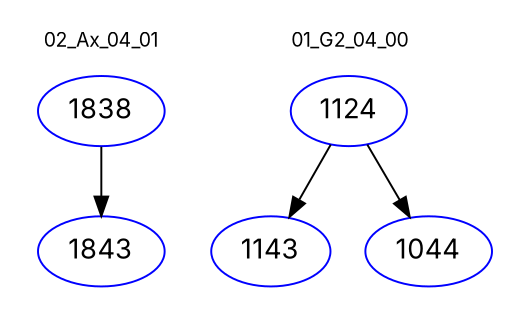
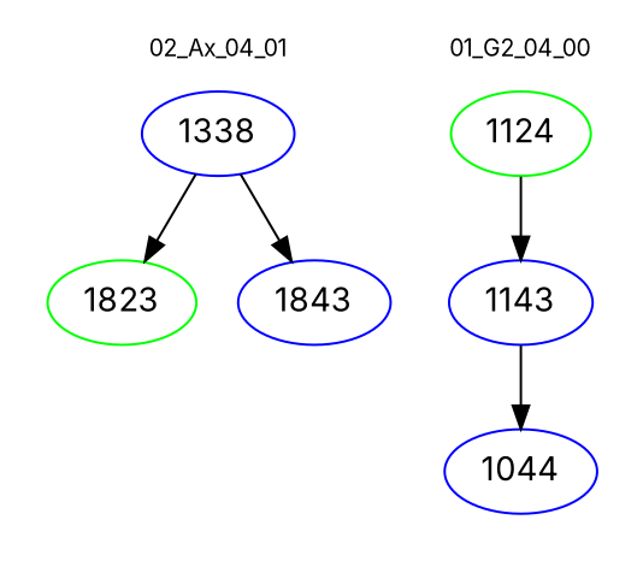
  digraph {
    fontname=Inter
    node [color=blue fontname=Inter]
    edge [color=black fontname=Inter]
-   n1 [label=1838]
+   n1 [label=1338]
+   n2 [color=green label=1823]
    n3 [label=1843]
    n4 [label=1143]
    n5 [label=1044]
-   n6 [label=1124]
+   n6 [color=green label=1124]
    subgraph cluster_1 {
      color=white
      fontsize=10
      label="02_Ax_04_01"
      n1
+     n2
      n3
    }
    subgraph cluster_2 {
      color=white
      fontsize=10
      label="01_G2_04_00"
      n4
      n5
      n6
    }
+   n1 -> n2
    n1 -> n3
-   n6 -> n5
+   n4 -> n5
    n6 -> n4
  }
